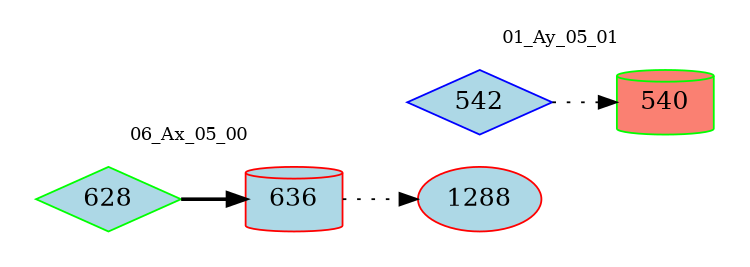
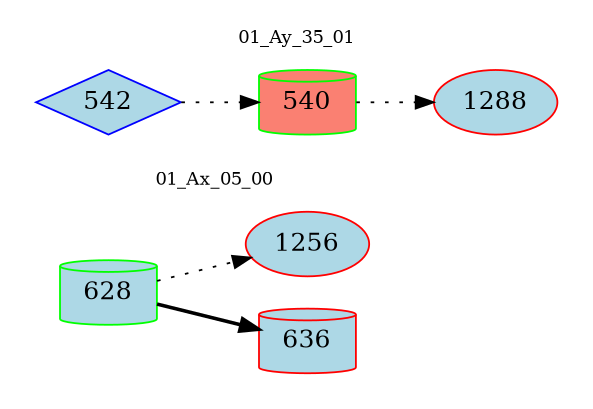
  digraph {
    rankdir=LR
    node [color=red fillcolor=lightblue shape=cylinder style=filled]
    edge [color=black style=dotted]
    n1 [label=636]
-   n2 [color=green label=628 shape=diamond]
+   n2 [color=green label=628]
+   n3 [label=1256 shape=ellipse]
    n4 [color=blue label=542 shape=diamond]
    n5 [color=green fillcolor=salmon label=540]
    n6 [label=1288 shape=ellipse]
    subgraph cluster_1 {
      color=white
      fontsize=10
-     label="06_Ax_05_00"
+     label="01_Ax_05_00"
      n1
      n2
+     n3
    }
    subgraph cluster_2 {
      color=white
      fontsize=10
-     label="01_Ay_05_01"
+     label="01_Ay_35_01"
      n4
      n5
      n6
    }
    n2 -> n1 [style=bold]
+   n2 -> n3
    n4 -> n5
-   n1 -> n6
+   n5 -> n6
  }
